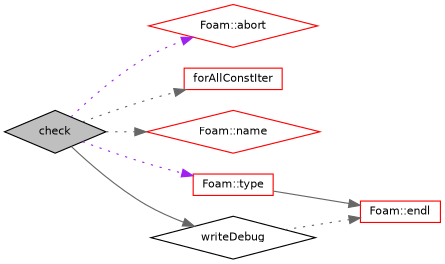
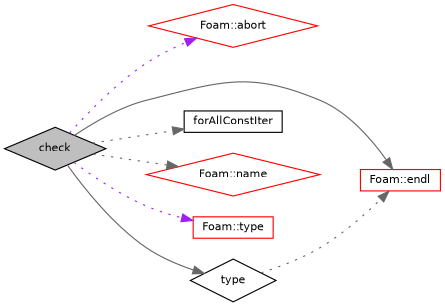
  digraph {
    rankdir=LR
    node [color=red fontname=Helvetica fontsize=10 shape=diamond]
    edge [color=gray40 fontname=Helvetica fontsize=10 labelfontname=Helvetica labelfontsize=10 style=dotted]
    n1 [color=black fillcolor=grey75 fontcolor=black height=0.2 label=check style=filled width=0.4]
    n2 [height=0.2 label="Foam::abort" width=0.4]
    n3 [height=0.2 label="Foam::endl" shape=box width=0.4]
-   n4 [height=0.2 label=forAllConstIter shape=box width=0.4]
+   n4 [color=black height=0.2 label=forAllConstIter shape=box width=0.4]
    n5 [height=0.2 label="Foam::name" width=0.4]
    n6 [height=0.2 label="Foam::type" shape=box width=0.4]
-   n7 [color=black height=0.2 label=writeDebug width=0.4]
+   n7 [color=black height=0.2 label=type width=0.4]
    n1 -> n2 [color=purple]
-   n6 -> n3 [style=solid]
+   n1 -> n3 [style=solid]
    n1 -> n4
    n1 -> n5
    n1 -> n6 [color=purple]
    n1 -> n7 [style=solid]
    n7 -> n3
  }
